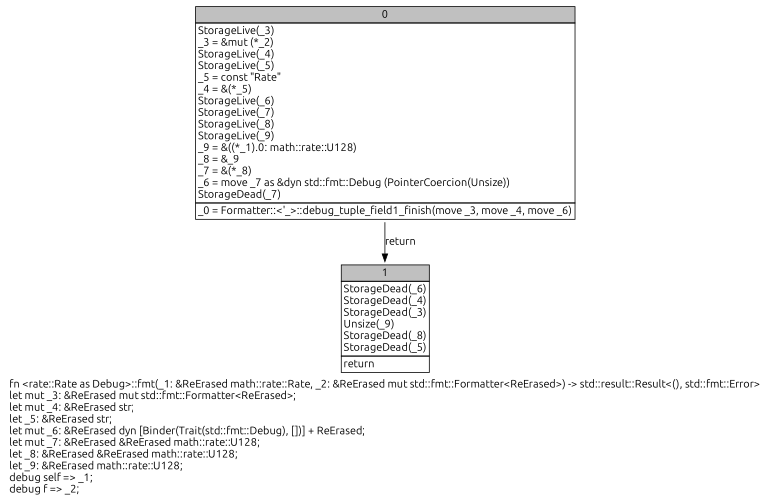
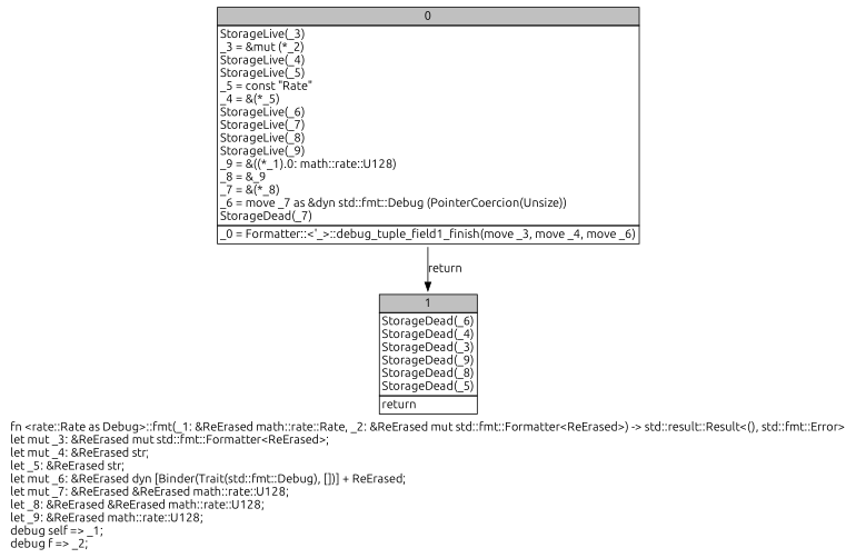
  digraph {
    fontname=Ubuntu
    label=<fn &lt;rate::Rate as Debug&gt;::fmt(_1: &amp;ReErased math::rate::Rate, _2: &amp;ReErased mut std::fmt::Formatter&lt;ReErased&gt;) -&gt; std::result::Result&lt;(), std::fmt::Error&gt;<br align="left"/>let mut _3: &amp;ReErased mut std::fmt::Formatter&lt;ReErased&gt;;<br align="left"/>let mut _4: &amp;ReErased str;<br align="left"/>let _5: &amp;ReErased str;<br align="left"/>let mut _6: &amp;ReErased dyn [Binder(Trait(std::fmt::Debug), [])] + ReErased;<br align="left"/>let mut _7: &amp;ReErased &amp;ReErased math::rate::U128;<br align="left"/>let _8: &amp;ReErased &amp;ReErased math::rate::U128;<br align="left"/>let _9: &amp;ReErased math::rate::U128;<br align="left"/>debug self =&gt; _1;<br align="left"/>debug f =&gt; _2;<br align="left"/>>
    node [fontname=Ubuntu shape=none]
    n1 [label=<<table border="0" cellborder="1" cellspacing="0"><tr><td bgcolor="gray" align="center" colspan="1">0</td></tr><tr><td align="left" balign="left">StorageLive(_3)<br/>_3 = &amp;mut (*_2)<br/>StorageLive(_4)<br/>StorageLive(_5)<br/>_5 = const &quot;Rate&quot;<br/>_4 = &amp;(*_5)<br/>StorageLive(_6)<br/>StorageLive(_7)<br/>StorageLive(_8)<br/>StorageLive(_9)<br/>_9 = &amp;((*_1).0: math::rate::U128)<br/>_8 = &amp;_9<br/>_7 = &amp;(*_8)<br/>_6 = move _7 as &amp;dyn std::fmt::Debug (PointerCoercion(Unsize))<br/>StorageDead(_7)<br/></td></tr><tr><td align="left">_0 = Formatter::&lt;'_&gt;::debug_tuple_field1_finish(move _3, move _4, move _6)</td></tr></table>>]
-   n2 [label=<<table border="0" cellborder="1" cellspacing="0"><tr><td bgcolor="gray" align="center" colspan="1">1</td></tr><tr><td align="left" balign="left">StorageDead(_6)<br/>StorageDead(_4)<br/>StorageDead(_3)<br/>Unsize(_9)<br/>StorageDead(_8)<br/>StorageDead(_5)<br/></td></tr><tr><td align="left">return</td></tr></table>>]
+   n2 [label=<<table border="0" cellborder="1" cellspacing="0"><tr><td bgcolor="gray" align="center" colspan="1">1</td></tr><tr><td align="left" balign="left">StorageDead(_6)<br/>StorageDead(_4)<br/>StorageDead(_3)<br/>StorageDead(_9)<br/>StorageDead(_8)<br/>StorageDead(_5)<br/></td></tr><tr><td align="left">return</td></tr></table>>]
    n1 -> n2 [fontname=Ubuntu label=return]
  }
